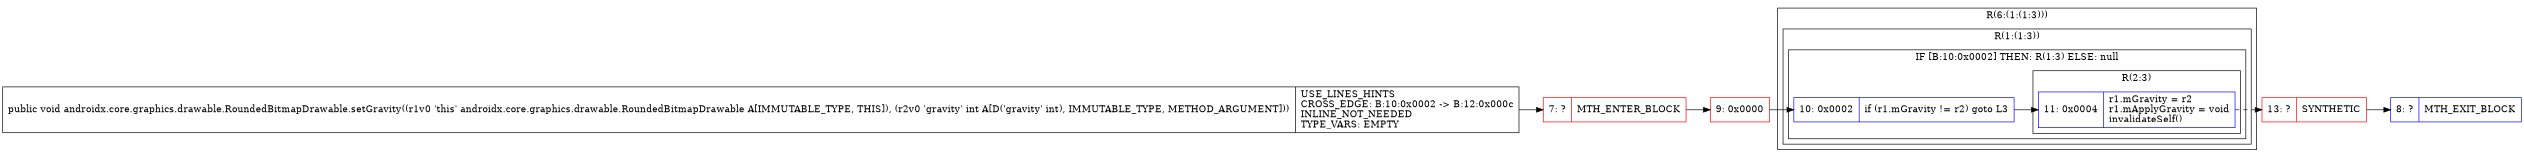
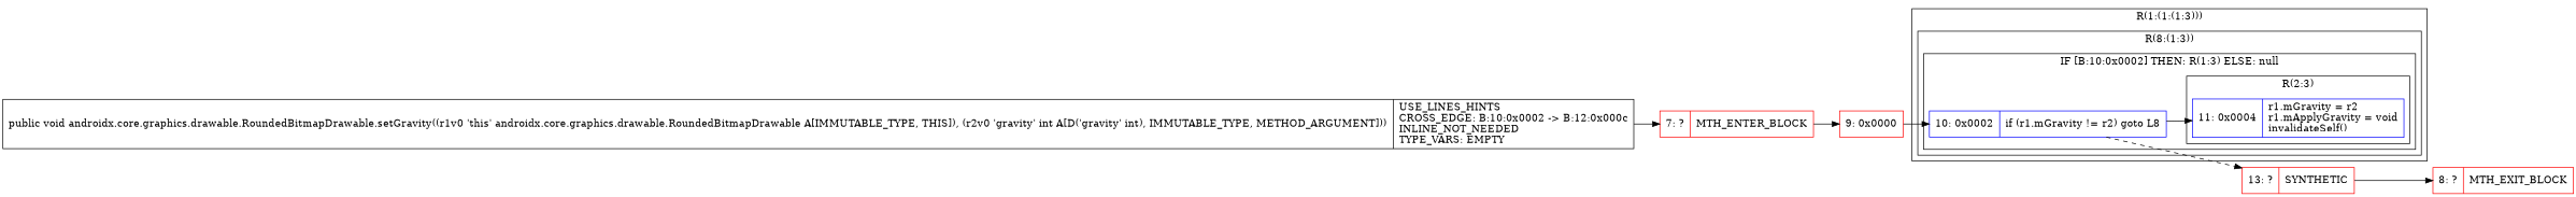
  digraph {
    rankdir=LR
    node [color=red shape=record]
    n1 [color=blue label="{11\:\ 0x0004|r1.mGravity = r2\lr1.mApplyGravity = void\linvalidateSelf()\l}"]
-   n2 [color=blue label="{10\:\ 0x0002|if (r1.mGravity != r2) goto L3\l}"]
+   n2 [color=blue label="{10\:\ 0x0002|if (r1.mGravity != r2) goto L8\l}"]
    n3 [label="{13\:\ ?|SYNTHETIC\l}"]
-   n4 [color=blue label="{8\:\ ?|MTH_EXIT_BLOCK\l}"]
+   n4 [label="{8\:\ ?|MTH_EXIT_BLOCK\l}"]
    n5 [label="{7\:\ ?|MTH_ENTER_BLOCK\l}"]
    n6 [label="{9\:\ 0x0000}"]
    n7 [label="{public void androidx.core.graphics.drawable.RoundedBitmapDrawable.setGravity((r1v0 'this' androidx.core.graphics.drawable.RoundedBitmapDrawable A[IMMUTABLE_TYPE, THIS]), (r2v0 'gravity' int A[D('gravity' int), IMMUTABLE_TYPE, METHOD_ARGUMENT]))  | USE_LINES_HINTS\lCROSS_EDGE: B:10:0x0002 \-\> B:12:0x000c\lINLINE_NOT_NEEDED\lTYPE_VARS: EMPTY\l}" color=""]
    subgraph cluster_1 {
-     label="R(6:(1:(1:3)))"
+     label="R(1:(1:(1:3)))"
      subgraph cluster_2 {
-       label="R(1:(1:3))"
+       label="R(8:(1:3))"
        subgraph cluster_3 {
          label="IF [B:10:0x0002] THEN: R(1:3) ELSE: null"
          n2
          subgraph cluster_4 {
            label="R(2:3)"
            n1
          }
        }
      }
    }
    n2 -> n1
-   n1 -> n3 [style=dashed]
+   n2 -> n3 [style=dashed]
    n3 -> n4
    n5 -> n6
    n6 -> n2
    n7 -> n5
  }
